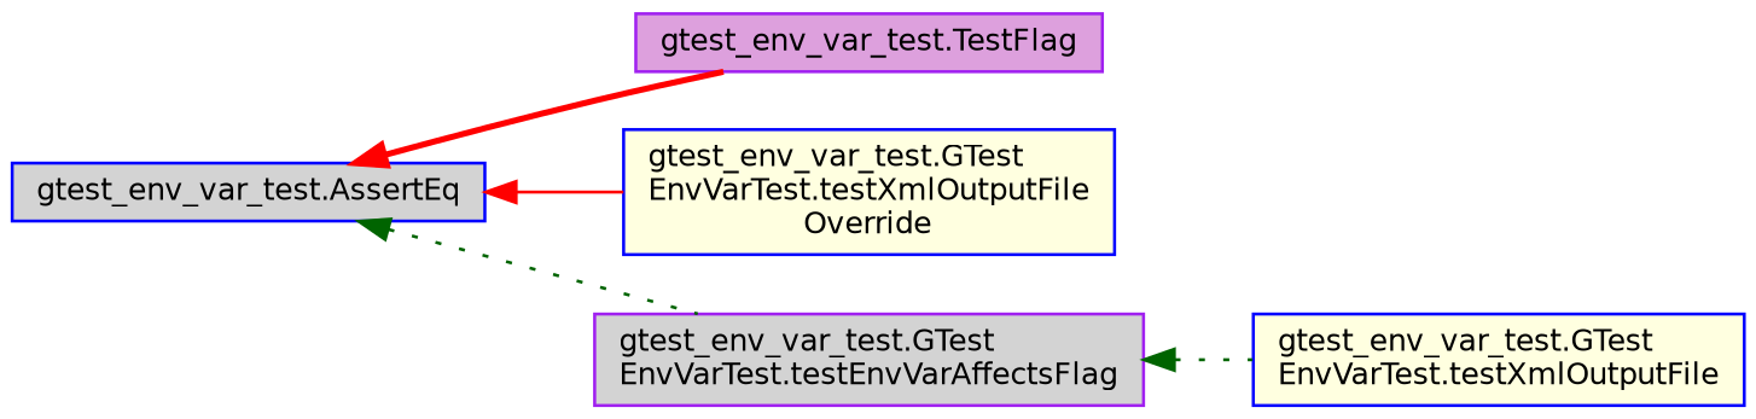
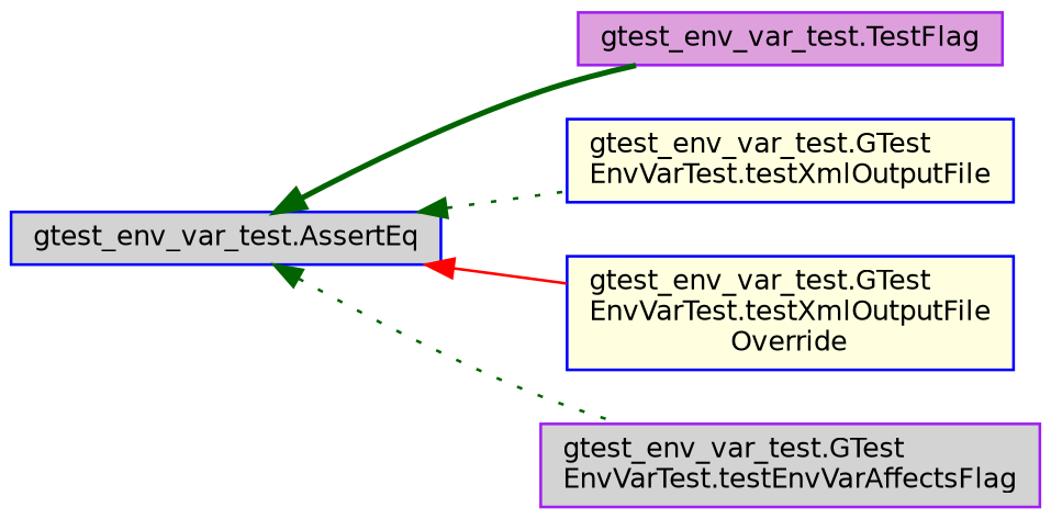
  digraph {
    rankdir=LR
    node [color=blue fillcolor=lightgrey fontname=Helvetica fontsize=10 shape=record style=filled]
    edge [color=red dir=back fontname=Helvetica fontsize=10 labelfontname=Helvetica labelfontsize=10 style=dotted]
    n1 [fontcolor=black height=0.2 label="gtest_env_var_test.AssertEq" width=0.4]
    n2 [color=purple fillcolor=plum height=0.2 label="gtest_env_var_test.TestFlag" width=0.4]
    n3 [fillcolor=lightyellow height=0.2 label="gtest_env_var_test.GTest\lEnvVarTest.testXmlOutputFile" width=0.4]
    n4 [fillcolor=lightyellow height=0.2 label="gtest_env_var_test.GTest\lEnvVarTest.testXmlOutputFile\lOverride" width=0.4]
    n5 [color=purple height=0.2 label="gtest_env_var_test.GTest\lEnvVarTest.testEnvVarAffectsFlag" width=0.4]
-   n1 -> n2 [style=bold]
-   n5 -> n3 [color=darkgreen]
+   n1 -> n2 [color=darkgreen style=bold]
+   n1 -> n3 [color=darkgreen]
    n1 -> n4 [style=solid]
    n1 -> n5 [color=darkgreen]
  }
